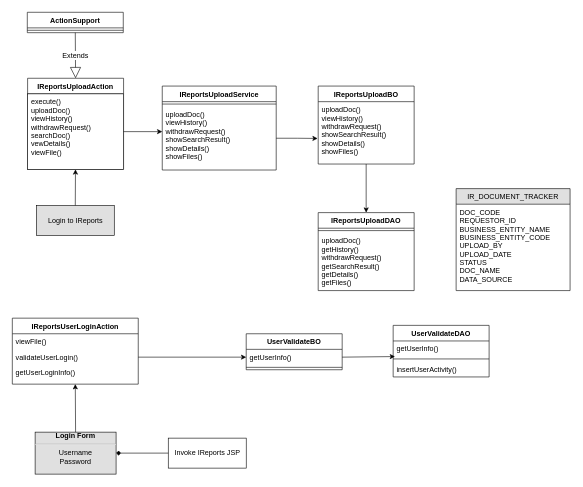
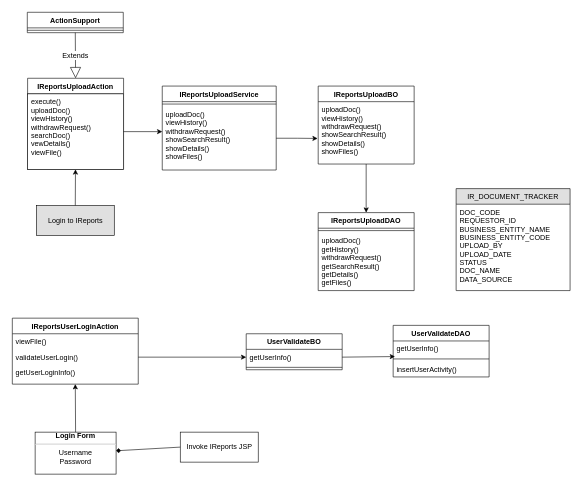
  <mxCell id="0" />
  <mxCell id="1" parent="0" />
  <mxCell id="2" value="IReportsUserLoginAction" style="swimlane;fontStyle=1;childLayout=stackLayout;horizontal=1;startSize=26;fillColor=none;horizontalStack=0;resizeParent=1;resizeParentMax=0;resizeLast=0;collapsible=1;marginBottom=0;fontSize=12;" parent="1" vertex="1"><mxGeometry x="20" y="530" width="210" height="110" as="geometry"><mxRectangle x="100" y="380" width="160" height="26" as="alternateBounds" /></mxGeometry></mxCell>
  <mxCell id="3" value="viewFile()" style="text;strokeColor=none;fillColor=none;align=left;verticalAlign=top;spacingLeft=4;spacingRight=4;overflow=hidden;rotatable=0;points=[[0,0.5],[1,0.5]];portConstraint=eastwest;fontSize=12;" parent="2" vertex="1"><mxGeometry y="26" width="210" height="26" as="geometry" /></mxCell>
  <mxCell id="4" value="validateUserLogin()" style="text;strokeColor=none;fillColor=none;align=left;verticalAlign=top;spacingLeft=4;spacingRight=4;overflow=hidden;rotatable=0;points=[[0,0.5],[1,0.5]];portConstraint=eastwest;fontSize=12;" parent="2" vertex="1"><mxGeometry y="52" width="210" height="26" as="geometry" /></mxCell>
  <mxCell id="5" value="getUserLoginInfo()&#10;" style="text;strokeColor=none;fillColor=none;align=left;verticalAlign=top;spacingLeft=4;spacingRight=4;overflow=hidden;rotatable=0;points=[[0,0.5],[1,0.5]];portConstraint=eastwest;fontSize=12;" parent="2" vertex="1"><mxGeometry y="78" width="210" height="32" as="geometry" /></mxCell>
- <mxCell id="6" value="Invoke IReports JSP" style="html=1;fontSize=12;" parent="1" vertex="1"><mxGeometry x="280" y="730" width="130" height="50" as="geometry" /></mxCell>
+ <mxCell id="6" value="Invoke IReports JSP" style="html=1;fontSize=12;" parent="1" vertex="1"><mxGeometry x="300" y="720" width="130" height="50" as="geometry" /></mxCell>
  <mxCell id="7" value="" style="endArrow=diamond;html=1;exitX=0;exitY=0.5;exitDx=0;exitDy=0;fontSize=12;" parent="1" source="6" target="8" edge="1"><mxGeometry width="50" height="50" relative="1" as="geometry"><mxPoint x="90" y="830" as="sourcePoint" /><mxPoint x="100" y="760" as="targetPoint" /></mxGeometry></mxCell>
- <mxCell id="8" value="&lt;div style=&quot;font-size: 12px;&quot; align=&quot;center&quot;&gt;&lt;b style=&quot;font-size: 12px;&quot;&gt;Login Form&lt;/b&gt;&lt;br style=&quot;font-size: 12px;&quot;&gt;&lt;/div&gt;&lt;hr style=&quot;font-size: 12px;&quot;&gt;&lt;div style=&quot;font-size: 12px;&quot;&gt;Username&lt;/div&gt;&lt;div style=&quot;font-size: 12px;&quot;&gt;Password&lt;br style=&quot;font-size: 12px;&quot;&gt;&lt;/div&gt;" style="align=center;overflow=fill;html=1;fontSize=12;fillColor=#e0e0e0;" parent="1" vertex="1"><mxGeometry x="58" y="720" width="135" height="70" as="geometry" /></mxCell>
+ <mxCell id="8" value="&lt;div style=&quot;font-size: 12px;&quot; align=&quot;center&quot;&gt;&lt;b style=&quot;font-size: 12px;&quot;&gt;Login Form&lt;/b&gt;&lt;br style=&quot;font-size: 12px;&quot;&gt;&lt;/div&gt;&lt;hr style=&quot;font-size: 12px;&quot;&gt;&lt;div style=&quot;font-size: 12px;&quot;&gt;Username&lt;/div&gt;&lt;div style=&quot;font-size: 12px;&quot;&gt;Password&lt;br style=&quot;font-size: 12px;&quot;&gt;&lt;/div&gt;" style="align=center;overflow=fill;html=1;fontSize=12;" parent="1" vertex="1"><mxGeometry x="58" y="720" width="135" height="70" as="geometry" /></mxCell>
  <mxCell id="9" value="UserValidateDAO" style="swimlane;fontStyle=1;align=center;verticalAlign=top;childLayout=stackLayout;horizontal=1;startSize=26;horizontalStack=0;resizeParent=1;resizeParentMax=0;resizeLast=0;collapsible=1;marginBottom=0;fontSize=12;" parent="1" vertex="1"><mxGeometry x="655" y="542" width="160" height="86" as="geometry" /></mxCell>
  <mxCell id="10" value="getUserInfo()" style="text;strokeColor=none;fillColor=none;align=left;verticalAlign=top;spacingLeft=4;spacingRight=4;overflow=hidden;rotatable=0;points=[[0,0.5],[1,0.5]];portConstraint=eastwest;fontSize=12;" parent="9" vertex="1"><mxGeometry y="26" width="160" height="26" as="geometry" /></mxCell>
  <mxCell id="11" value="" style="line;strokeWidth=1;fillColor=none;align=left;verticalAlign=middle;spacingTop=-1;spacingLeft=3;spacingRight=3;rotatable=0;labelPosition=right;points=[];portConstraint=eastwest;fontSize=12;" parent="9" vertex="1"><mxGeometry y="52" width="160" height="8" as="geometry" /></mxCell>
  <mxCell id="12" value="insertUserActivity()" style="text;strokeColor=none;fillColor=none;align=left;verticalAlign=top;spacingLeft=4;spacingRight=4;overflow=hidden;rotatable=0;points=[[0,0.5],[1,0.5]];portConstraint=eastwest;fontSize=12;" parent="9" vertex="1"><mxGeometry y="60" width="160" height="26" as="geometry" /></mxCell>
  <mxCell id="13" value="" style="endArrow=classic;html=1;exitX=1;exitY=0.5;exitDx=0;exitDy=0;startArrow=none;startFill=0;entryX=0.019;entryY=1;entryDx=0;entryDy=0;entryPerimeter=0;endFill=1;fontSize=12;" parent="1" source="18" target="10" edge="1"><mxGeometry width="50" height="50" relative="1" as="geometry"><mxPoint x="315" y="790" as="sourcePoint" /><mxPoint x="465" y="762" as="targetPoint" /></mxGeometry></mxCell>
  <mxCell id="14" value="" style="endArrow=classic;html=1;entryX=0.5;entryY=1;entryDx=0;entryDy=0;exitX=0.5;exitY=0;exitDx=0;exitDy=0;fontSize=12;" parent="1" source="8" target="2" edge="1"><mxGeometry width="50" height="50" relative="1" as="geometry"><mxPoint x="90" y="710" as="sourcePoint" /><mxPoint x="140" y="660" as="targetPoint" /></mxGeometry></mxCell>
  <mxCell id="15" value="IReportsUploadBO" style="swimlane;fontStyle=1;align=center;verticalAlign=top;childLayout=stackLayout;horizontal=1;startSize=26;horizontalStack=0;resizeParent=1;resizeParentMax=0;resizeLast=0;collapsible=1;marginBottom=0;fontSize=12;" parent="1" vertex="1"><mxGeometry x="530" y="143" width="160" height="130" as="geometry" /></mxCell>
  <mxCell id="16" value="uploadDoc()&#10;viewHistory()&#10;withdrawRequest()&#10;showSearchResult()&#10;showDetails()&#10;showFiles()&#10;" style="text;strokeColor=none;fillColor=none;align=left;verticalAlign=top;spacingLeft=4;spacingRight=4;overflow=hidden;rotatable=0;points=[[0,0.5],[1,0.5]];portConstraint=eastwest;fontSize=12;" parent="15" vertex="1"><mxGeometry y="26" width="160" height="104" as="geometry" /></mxCell>
  <mxCell id="17" value="UserValidateBO" style="swimlane;fontStyle=1;align=center;verticalAlign=top;childLayout=stackLayout;horizontal=1;startSize=26;horizontalStack=0;resizeParent=1;resizeParentMax=0;resizeLast=0;collapsible=1;marginBottom=0;fontSize=12;" parent="1" vertex="1"><mxGeometry x="410" y="556" width="160" height="60" as="geometry" /></mxCell>
  <mxCell id="18" value="getUserInfo()" style="text;strokeColor=none;fillColor=none;align=left;verticalAlign=top;spacingLeft=4;spacingRight=4;overflow=hidden;rotatable=0;points=[[0,0.5],[1,0.5]];portConstraint=eastwest;fontSize=12;" parent="17" vertex="1"><mxGeometry y="26" width="160" height="26" as="geometry" /></mxCell>
  <mxCell id="19" value="" style="line;strokeWidth=1;fillColor=none;align=left;verticalAlign=middle;spacingTop=-1;spacingLeft=3;spacingRight=3;rotatable=0;labelPosition=right;points=[];portConstraint=eastwest;fontSize=12;" parent="17" vertex="1"><mxGeometry y="52" width="160" height="8" as="geometry" /></mxCell>
  <mxCell id="20" style="edgeStyle=orthogonalEdgeStyle;rounded=0;orthogonalLoop=1;jettySize=auto;html=1;entryX=1;entryY=0.5;entryDx=0;entryDy=0;startArrow=classic;startFill=1;endArrow=none;endFill=0;fontSize=12;" parent="1" source="18" target="4" edge="1"><mxGeometry relative="1" as="geometry" /></mxCell>
  <mxCell id="21" value="IReportsUploadAction" style="swimlane;fontStyle=1;align=center;verticalAlign=top;childLayout=stackLayout;horizontal=1;startSize=26;horizontalStack=0;resizeParent=1;resizeParentMax=0;resizeLast=0;collapsible=1;marginBottom=0;fontSize=12;" parent="1" vertex="1"><mxGeometry x="45.5" y="130" width="160" height="152" as="geometry" /></mxCell>
  <mxCell id="22" value="execute()&#10;uploadDoc()&#10;viewHistory()&#10;withdrawRequest()&#10;searchDoc()&#10;vewDetails()&#10;viewFile()&#10;&#10;" style="text;strokeColor=#000000;fillColor=#ffffff;align=left;verticalAlign=top;spacingLeft=4;spacingRight=4;overflow=hidden;rotatable=0;points=[[0,0.5],[1,0.5]];portConstraint=eastwest;spacingTop=0;spacingBottom=0;strokeWidth=1;fontSize=12;" parent="21" vertex="1"><mxGeometry y="26" width="160" height="126" as="geometry" /></mxCell>
  <mxCell id="23" value="IReportsUploadService" style="swimlane;fontStyle=1;align=center;verticalAlign=top;childLayout=stackLayout;horizontal=1;startSize=26;horizontalStack=0;resizeParent=1;resizeParentMax=0;resizeLast=0;collapsible=1;marginBottom=0;strokeColor=#000000;strokeWidth=1;fillColor=#ffffff;fontSize=12;" parent="1" vertex="1"><mxGeometry x="270" y="143" width="190" height="140" as="geometry" /></mxCell>
  <mxCell id="24" value="" style="line;strokeWidth=1;fillColor=none;align=left;verticalAlign=middle;spacingTop=-1;spacingLeft=3;spacingRight=3;rotatable=0;labelPosition=right;points=[];portConstraint=eastwest;fontSize=12;" parent="23" vertex="1"><mxGeometry y="26" width="190" height="8" as="geometry" /></mxCell>
  <mxCell id="25" value="uploadDoc()&#10;viewHistory()&#10;withdrawRequest()&#10;showSearchResult()&#10;showDetails()&#10;showFiles()&#10;" style="text;strokeColor=none;fillColor=none;align=left;verticalAlign=top;spacingLeft=4;spacingRight=4;overflow=hidden;rotatable=0;points=[[0,0.5],[1,0.5]];portConstraint=eastwest;fontSize=12;" parent="23" vertex="1"><mxGeometry y="34" width="190" height="106" as="geometry" /></mxCell>
  <mxCell id="26" value="IReportsUploadDAO" style="swimlane;fontStyle=1;align=center;verticalAlign=top;childLayout=stackLayout;horizontal=1;startSize=26;horizontalStack=0;resizeParent=1;resizeParentMax=0;resizeLast=0;collapsible=1;marginBottom=0;strokeColor=#000000;strokeWidth=1;fillColor=#ffffff;fontSize=12;" parent="1" vertex="1"><mxGeometry x="530" y="354" width="160" height="130" as="geometry" /></mxCell>
  <mxCell id="27" value="" style="line;strokeWidth=1;fillColor=none;align=left;verticalAlign=middle;spacingTop=-1;spacingLeft=3;spacingRight=3;rotatable=0;labelPosition=right;points=[];portConstraint=eastwest;fontSize=12;" parent="26" vertex="1"><mxGeometry y="26" width="160" height="8" as="geometry" /></mxCell>
  <mxCell id="28" value="uploadDoc()&#10;getHistory()&#10;withdrawRequest()&#10;getSearchResult()&#10;getDetails()&#10;getFiles()&#10;" style="text;strokeColor=none;fillColor=none;align=left;verticalAlign=top;spacingLeft=4;spacingRight=4;overflow=hidden;rotatable=0;points=[[0,0.5],[1,0.5]];portConstraint=eastwest;fontSize=12;" parent="26" vertex="1"><mxGeometry y="34" width="160" height="96" as="geometry" /></mxCell>
  <mxCell id="29" value="" style="endArrow=classic;html=1;exitX=0.5;exitY=1;exitDx=0;exitDy=0;startArrow=none;startFill=0;entryX=0.5;entryY=0;entryDx=0;entryDy=0;endFill=1;fontSize=12;" parent="1" source="15" target="26" edge="1"><mxGeometry width="50" height="50" relative="1" as="geometry"><mxPoint x="417" y="314" as="sourcePoint" /><mxPoint x="505.04" y="313" as="targetPoint" /></mxGeometry></mxCell>
  <mxCell id="30" value="Login to IReports" style="html=1;fontSize=12;fillColor=#e0e0e0;" parent="1" vertex="1"><mxGeometry x="60" y="342" width="130" height="50" as="geometry" /></mxCell>
  <mxCell id="31" value="" style="endArrow=classic;html=1;exitX=0.5;exitY=0;exitDx=0;exitDy=0;fontSize=12;" parent="1" source="30" edge="1"><mxGeometry width="50" height="50" relative="1" as="geometry"><mxPoint x="90" y="322" as="sourcePoint" /><mxPoint x="125.316" y="282" as="targetPoint" /></mxGeometry></mxCell>
  <mxCell id="32" value="ActionSupport" style="swimlane;fontStyle=1;align=center;verticalAlign=top;childLayout=stackLayout;horizontal=1;startSize=26;horizontalStack=0;resizeParent=1;resizeParentMax=0;resizeLast=0;collapsible=1;marginBottom=0;strokeColor=#000000;strokeWidth=1;fillColor=#ffffff;fontSize=12;" parent="1" vertex="1"><mxGeometry x="45" y="20" width="160" height="34" as="geometry" /></mxCell>
  <mxCell id="33" value="" style="line;strokeWidth=1;fillColor=none;align=left;verticalAlign=middle;spacingTop=-1;spacingLeft=3;spacingRight=3;rotatable=0;labelPosition=right;points=[];portConstraint=eastwest;fontSize=12;" parent="32" vertex="1"><mxGeometry y="26" width="160" height="8" as="geometry" /></mxCell>
  <mxCell id="34" value="Extends" style="endArrow=block;endSize=16;endFill=0;html=1;fontSize=12;exitX=0.5;exitY=1;exitDx=0;exitDy=0;entryX=0.5;entryY=0;entryDx=0;entryDy=0;" parent="1" source="32" target="21" edge="1"><mxGeometry width="160" relative="1" as="geometry"><mxPoint x="150" y="80" as="sourcePoint" /><mxPoint x="310" y="80" as="targetPoint" /></mxGeometry></mxCell>
  <mxCell id="35" style="edgeStyle=orthogonalEdgeStyle;rounded=0;orthogonalLoop=1;jettySize=auto;html=1;entryX=0;entryY=0.396;entryDx=0;entryDy=0;entryPerimeter=0;fontSize=12;" edge="1" parent="1" source="22" target="25"><mxGeometry relative="1" as="geometry" /></mxCell>
  <mxCell id="36" style="edgeStyle=orthogonalEdgeStyle;rounded=0;orthogonalLoop=1;jettySize=auto;html=1;entryX=-0.006;entryY=0.59;entryDx=0;entryDy=0;entryPerimeter=0;fontSize=12;" edge="1" parent="1" source="25" target="16"><mxGeometry relative="1" as="geometry" /></mxCell>
  <mxCell id="37" value="IR_DOCUMENT_TRACKER" style="swimlane;fontStyle=0;childLayout=stackLayout;horizontal=1;startSize=26;fillColor=#e0e0e0;horizontalStack=0;resizeParent=1;resizeParentMax=0;resizeLast=0;collapsible=1;marginBottom=0;swimlaneFillColor=#ffffff;align=center;fontSize=12;" vertex="1" parent="1"><mxGeometry x="760" y="314" width="190" height="170" as="geometry" /></mxCell>
  <mxCell id="38" value="DOC_CODE&#10;REQUESTOR_ID&#10;BUSINESS_ENTITY_NAME&#10;BUSINESS_ENTITY_CODE&#10;UPLOAD_BY&#10;UPLOAD_DATE&#10;STATUS&#10;DOC_NAME&#10;DATA_SOURCE" style="text;strokeColor=none;fillColor=none;spacingLeft=4;spacingRight=4;overflow=hidden;rotatable=0;points=[[0,0.5],[1,0.5]];portConstraint=eastwest;fontSize=12;" vertex="1" parent="37"><mxGeometry y="26" width="190" height="144" as="geometry" /></mxCell>
